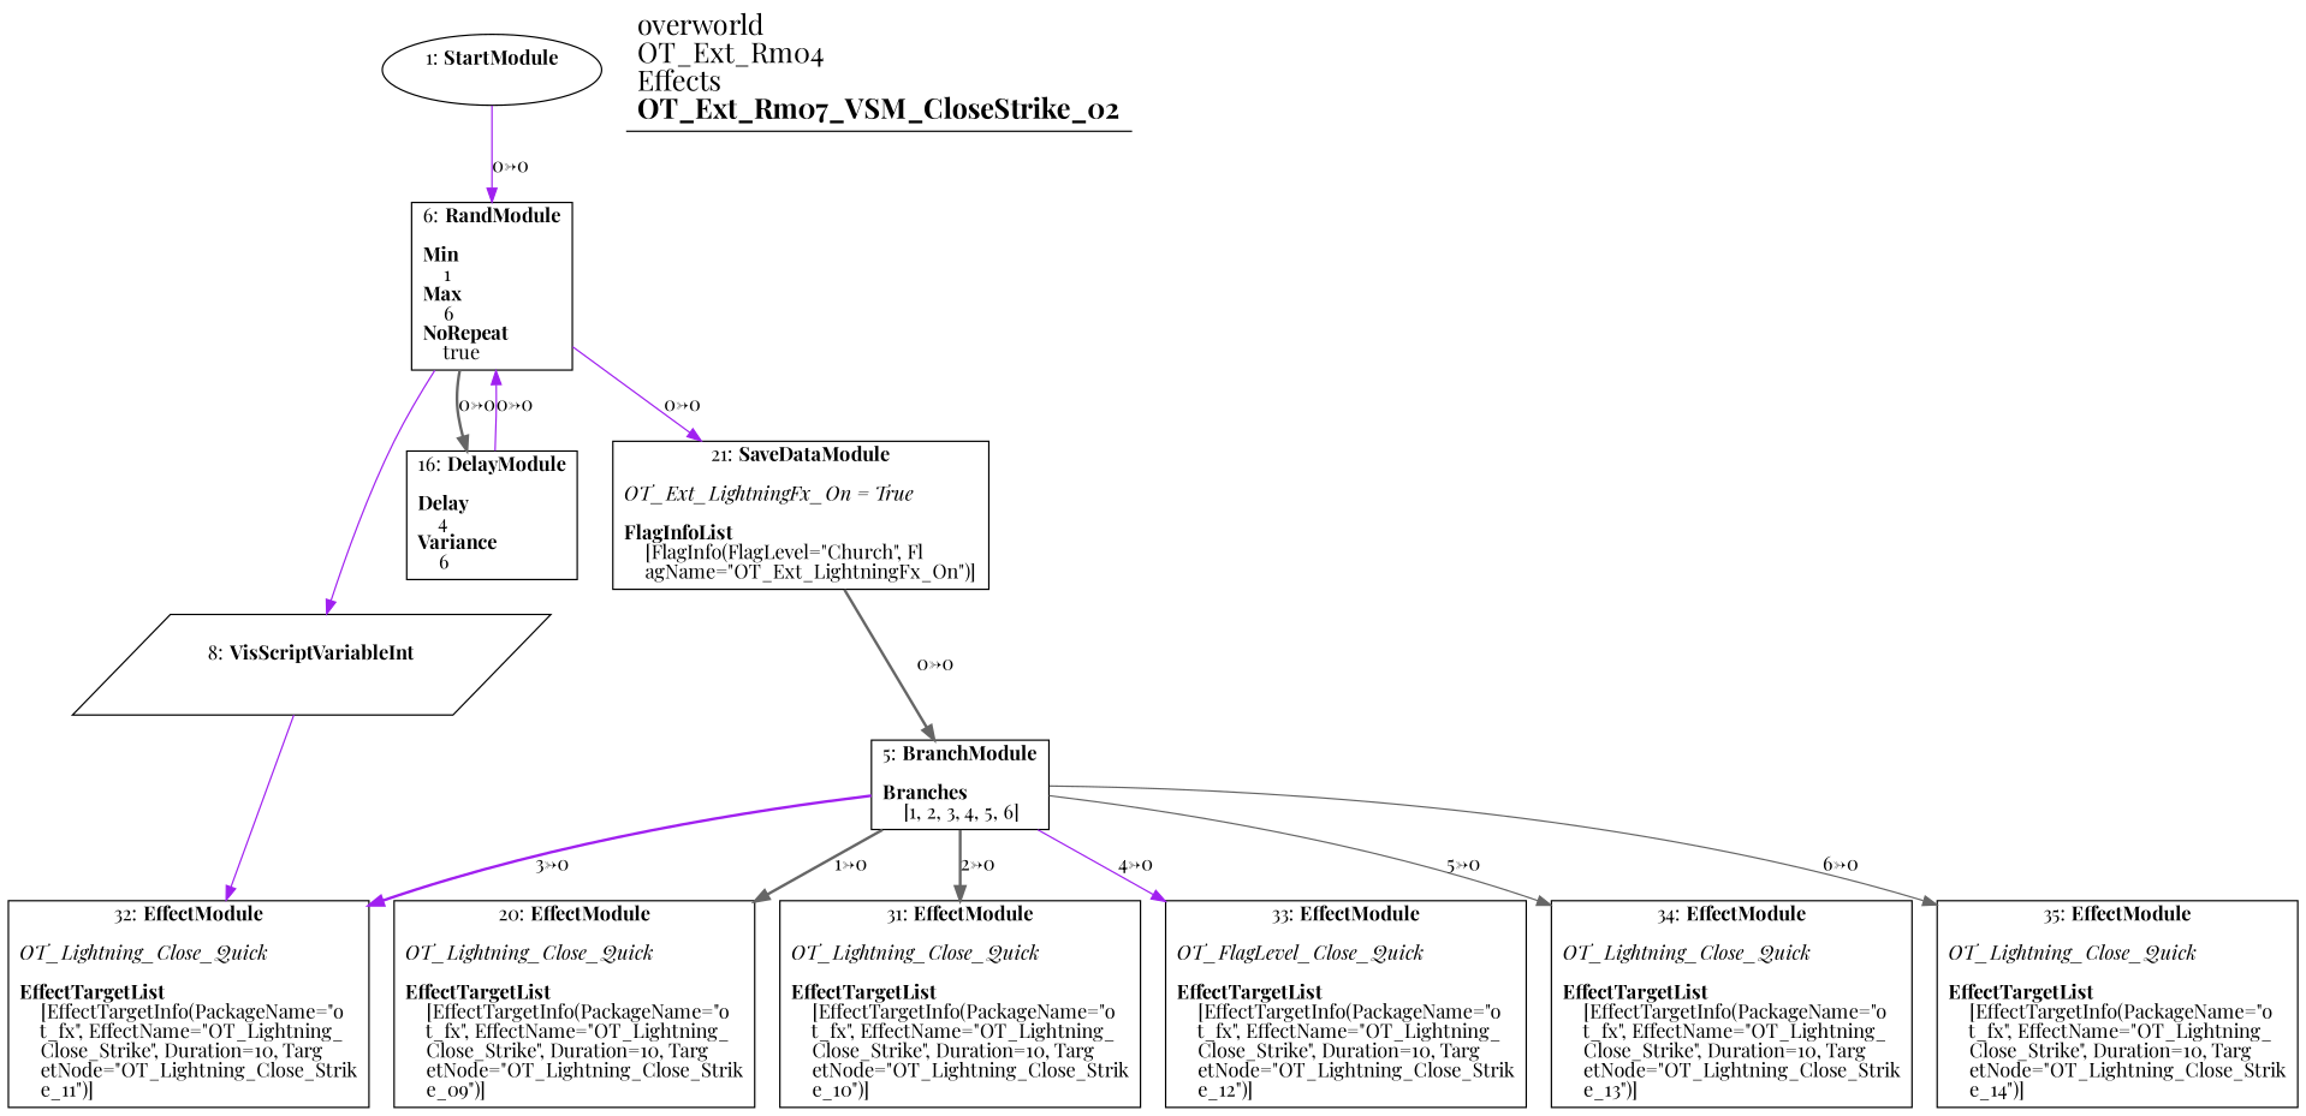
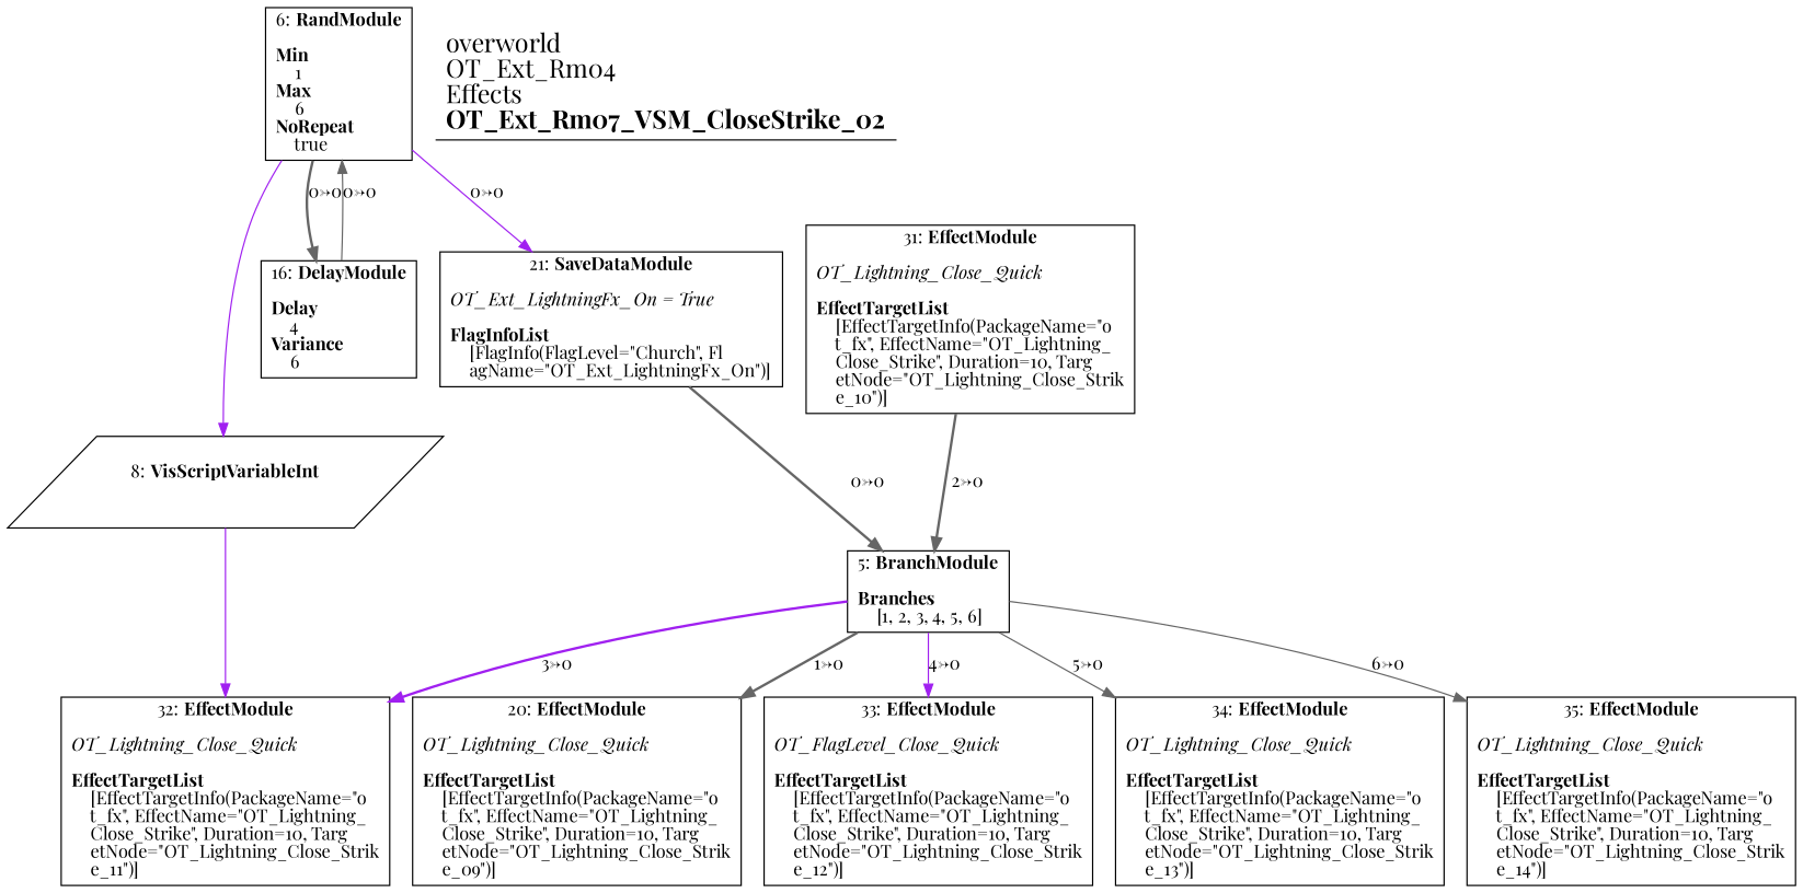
  digraph {
    fontname="Playfair Display"
    splines=spline
    node [fontname="Playfair Display" shape=box]
    edge [color=gray40 fontname="Playfair Display" style=solid]
-   n1 [label=<1: <b>StartModule</b><br/><br/>> shape=oval]
    n2 [label=<6: <b>RandModule</b><br/><br/><b>Min</b><br align="left"/>    1<br align="left"/><b>Max</b><br align="left"/>    6<br align="left"/><b>NoRepeat</b><br align="left"/>    true<br align="left"/>>]
    n3 [label=<8: <b>VisScriptVariableInt</b><br/><br/>> shape=parallelogram]
    n4 [label=<16: <b>DelayModule</b><br/><br/><b>Delay</b><br align="left"/>    4<br align="left"/><b>Variance</b><br align="left"/>    6<br align="left"/>>]
    n5 [label=<21: <b>SaveDataModule</b><br/><br/><i>OT_Ext_LightningFx_On = True<br align="left"/></i><br align="left"/><b>FlagInfoList</b><br align="left"/>    [FlagInfo(FlagLevel=&quot;Church&quot;, Fl<br align="left"/>    agName=&quot;OT_Ext_LightningFx_On&quot;)]<br align="left"/>>]
    n6 [label=<32: <b>EffectModule</b><br/><br/><i>OT_Lightning_Close_Quick<br align="left"/></i><br align="left"/><b>EffectTargetList</b><br align="left"/>    [EffectTargetInfo(PackageName=&quot;o<br align="left"/>    t_fx&quot;, EffectName=&quot;OT_Lightning_<br align="left"/>    Close_Strike&quot;, Duration=10, Targ<br align="left"/>    etNode=&quot;OT_Lightning_Close_Strik<br align="left"/>    e_11&quot;)]<br align="left"/>>]
    n7 [label=<5: <b>BranchModule</b><br/><br/><b>Branches</b><br align="left"/>    [1, 2, 3, 4, 5, 6]<br align="left"/>>]
    n8 [label=<20: <b>EffectModule</b><br/><br/><i>OT_Lightning_Close_Quick<br align="left"/></i><br align="left"/><b>EffectTargetList</b><br align="left"/>    [EffectTargetInfo(PackageName=&quot;o<br align="left"/>    t_fx&quot;, EffectName=&quot;OT_Lightning_<br align="left"/>    Close_Strike&quot;, Duration=10, Targ<br align="left"/>    etNode=&quot;OT_Lightning_Close_Strik<br align="left"/>    e_09&quot;)]<br align="left"/>>]
    n9 [label=<31: <b>EffectModule</b><br/><br/><i>OT_Lightning_Close_Quick<br align="left"/></i><br align="left"/><b>EffectTargetList</b><br align="left"/>    [EffectTargetInfo(PackageName=&quot;o<br align="left"/>    t_fx&quot;, EffectName=&quot;OT_Lightning_<br align="left"/>    Close_Strike&quot;, Duration=10, Targ<br align="left"/>    etNode=&quot;OT_Lightning_Close_Strik<br align="left"/>    e_10&quot;)]<br align="left"/>>]
    n10 [label=<33: <b>EffectModule</b><br/><br/><i>OT_FlagLevel_Close_Quick<br align="left"/></i><br align="left"/><b>EffectTargetList</b><br align="left"/>    [EffectTargetInfo(PackageName=&quot;o<br align="left"/>    t_fx&quot;, EffectName=&quot;OT_Lightning_<br align="left"/>    Close_Strike&quot;, Duration=10, Targ<br align="left"/>    etNode=&quot;OT_Lightning_Close_Strik<br align="left"/>    e_12&quot;)]<br align="left"/>>]
    n11 [label=<34: <b>EffectModule</b><br/><br/><i>OT_Lightning_Close_Quick<br align="left"/></i><br align="left"/><b>EffectTargetList</b><br align="left"/>    [EffectTargetInfo(PackageName=&quot;o<br align="left"/>    t_fx&quot;, EffectName=&quot;OT_Lightning_<br align="left"/>    Close_Strike&quot;, Duration=10, Targ<br align="left"/>    etNode=&quot;OT_Lightning_Close_Strik<br align="left"/>    e_13&quot;)]<br align="left"/>>]
    n12 [label=<35: <b>EffectModule</b><br/><br/><i>OT_Lightning_Close_Quick<br align="left"/></i><br align="left"/><b>EffectTargetList</b><br align="left"/>    [EffectTargetInfo(PackageName=&quot;o<br align="left"/>    t_fx&quot;, EffectName=&quot;OT_Lightning_<br align="left"/>    Close_Strike&quot;, Duration=10, Targ<br align="left"/>    etNode=&quot;OT_Lightning_Close_Strik<br align="left"/>    e_14&quot;)]<br align="left"/>>]
    n13 [label=<<font point-size="20">overworld<br align="left"/>OT_Ext_Rm04<br align="left"/>Effects<br align="left"/><b>OT_Ext_Rm07_VSM_CloseStrike_02</b><br align="left"/></font>> shape=underline]
-   n1 -> n2 [color=purple label="0→0"]
    n2 -> n3 [color=purple]
    n2 -> n4 [label="0→0" style=bold]
    n2 -> n5 [color=purple label="0→0"]
    n3 -> n6 [color=purple]
-   n4 -> n2 [color=purple label="0→0"]
+   n4 -> n2 [label="0→0"]
    n5 -> n7 [label="0→0" style=bold]
    n7 -> n6 [color=purple label="3→0" style=bold]
    n7 -> n8 [label="1→0" style=bold]
-   n7 -> n9 [label="2→0" style=bold]
+   n9 -> n7 [label="2→0" style=bold]
    n7 -> n10 [color=purple label="4→0"]
    n7 -> n11 [label="5→0"]
    n7 -> n12 [label="6→0"]
  }
